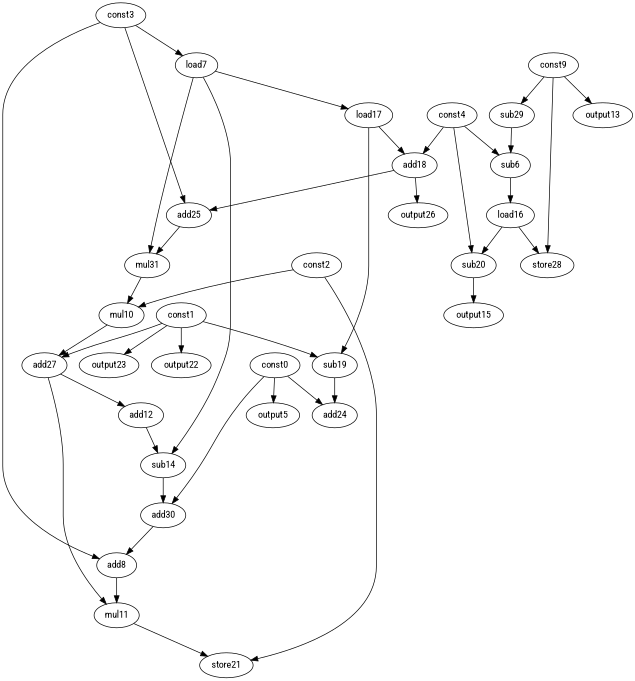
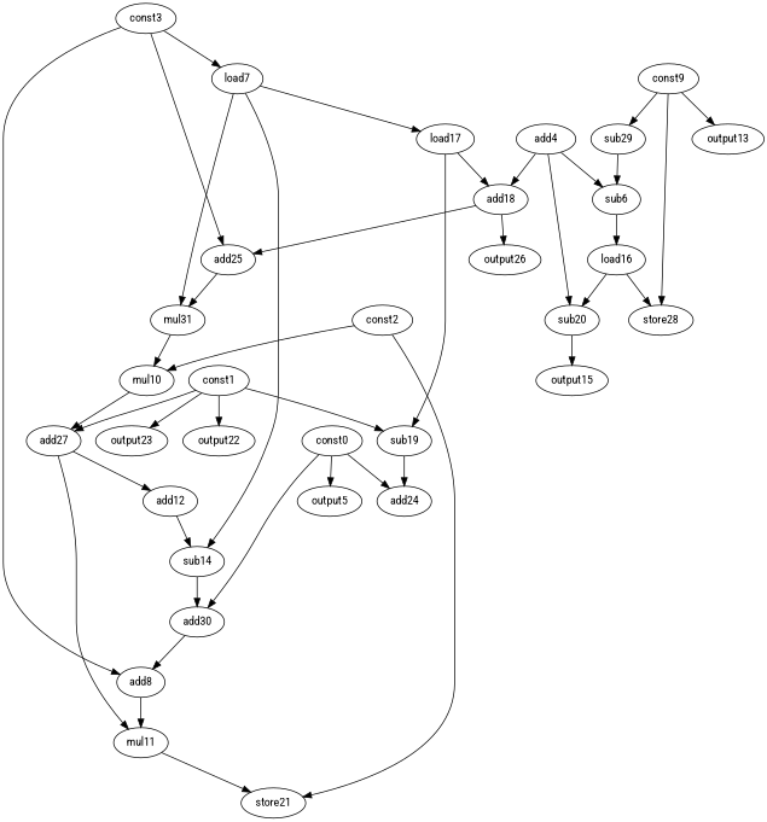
  digraph {
    fontname="Roboto Condensed"
    node [fontname="Roboto Condensed" opcode=add]
    edge [fontname="Roboto Condensed" operand=0]
    const0 [opcode=const]
    output5 [opcode=output]
    add24
    add30
    add8
    const1 [opcode=const]
    sub19 [opcode=sub]
    output22 [opcode=output]
    output23 [opcode=output]
    add27
    add12
    mul11 [opcode=mul]
    const2 [opcode=const]
    mul10 [opcode=mul]
    store21 [opcode=store]
    const3 [opcode=const]
    load7 [opcode=load]
    add25
    sub14 [opcode=sub]
    load17 [opcode=load]
    mul31 [opcode=mul]
-   const4 [opcode=const]
+   const4 [opcode=const label=add4]
    sub6 [opcode=sub]
    add18
    sub20 [opcode=sub]
    load16 [opcode=load]
    output26 [opcode=output]
    output15 [opcode=output]
    store28 [opcode=store]
    const9 [opcode=const]
    output13 [opcode=output]
    sub29 [opcode=sub]
    const0 -> output5
    const0 -> add24
    const0 -> add30
    add30 -> add8 [operand=1]
    add8 -> mul11
    const1 -> sub19 [operand=1]
    const1 -> output22
    const1 -> output23
    const1 -> add27
    sub19 -> add24 [operand=1]
    add27 -> add12
    add27 -> mul11 [operand=1]
    add12 -> sub14
    mul11 -> store21 [operand=1]
    const2 -> mul10
    const2 -> store21
    mul10 -> add27 [operand=1]
    const3 -> add8
    const3 -> load7
    const3 -> add25 [operand=1]
    load7 -> sub14 [operand=1]
    load7 -> load17
    load7 -> mul31 [operand=1]
    add25 -> mul31
    sub14 -> add30 [operand=1]
    load17 -> sub19
    load17 -> add18
    mul31 -> mul10 [operand=1]
    const4 -> sub6
    const4 -> add18 [operand=1]
    const4 -> sub20 [operand=1]
    sub6 -> load16
    add18 -> add25
    add18 -> output26
    sub20 -> output15
    load16 -> sub20
    load16 -> store28
    const9 -> store28 [operand=1]
    const9 -> output13
    const9 -> sub29 [operand=1]
    sub29 -> sub6 [operand=1]
  }
